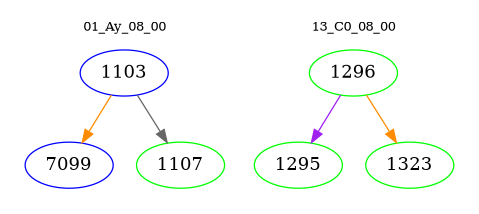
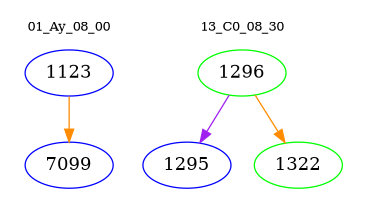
  digraph {
    node [color=blue]
    edge [color=darkorange]
-   n1 [label=1103]
+   n1 [label=1123]
    n2 [label=7099]
-   n3 [color=green label=1107]
    n4 [color=green label=1296]
-   n5 [color=green label=1295]
-   n6 [color=green label=1323]
+   n5 [label=1295]
+   n6 [color=green label=1322]
    subgraph cluster_1 {
      color=white
      fontsize=10
      label="01_Ay_08_00"
      n1
      n2
-     n3
    }
    subgraph cluster_2 {
      color=white
      fontsize=10
-     label="13_C0_08_00"
+     label="13_C0_08_30"
      n4
      n5
      n6
    }
    n1 -> n2
-   n1 -> n3 [color=gray40]
    n4 -> n5 [color=purple]
    n4 -> n6
  }
